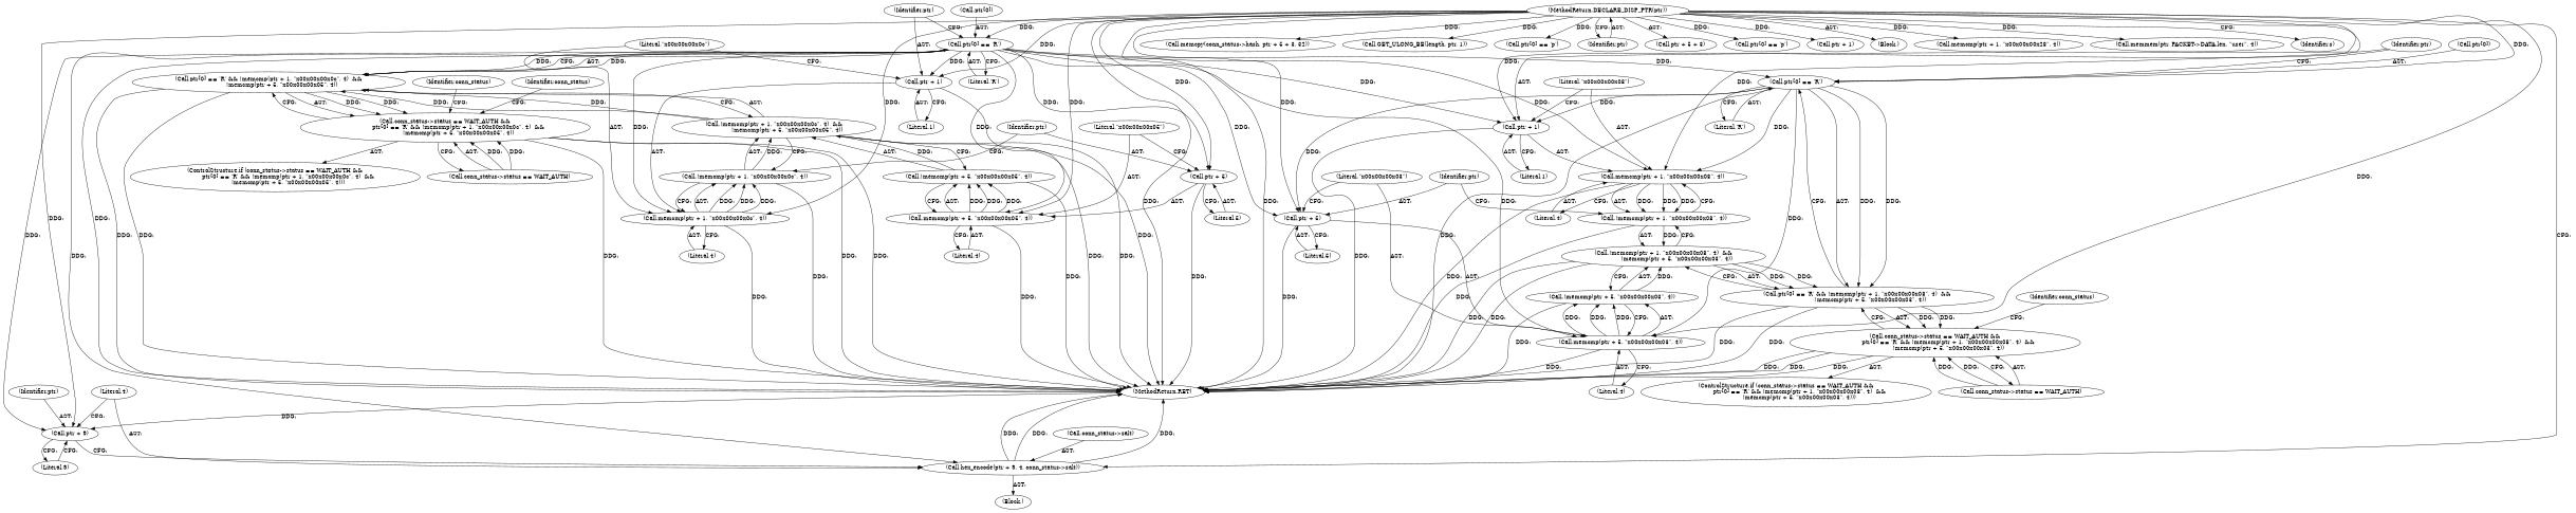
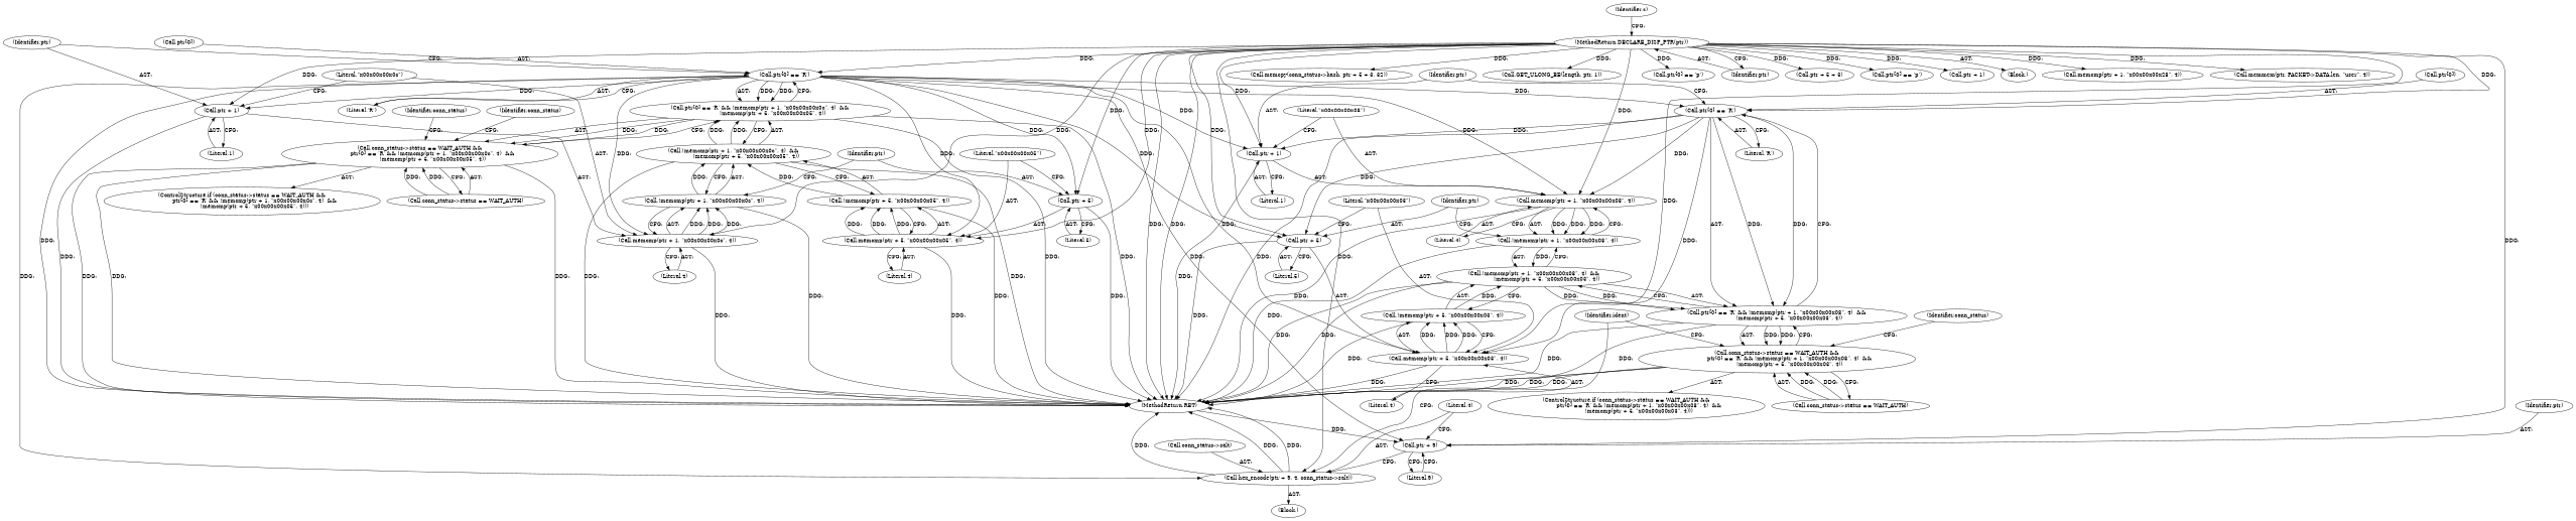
  digraph {
    n1 [label="(Call,ptr[0] == 'R')"]
    n2 [label="(Call,ptr[0] == 'R' && !memcmp(ptr + 1, \"\x00\x00\x00\x0c\", 4)  &&\n               !memcmp(ptr + 5, \"\x00\x00\x00\x05\", 4))"]
    n3 [label="(Call,memcmp(ptr + 1, \"\x00\x00\x00\x0c\", 4))"]
    n4 [label="(Call,ptr + 1)"]
    n5 [label="(Call,memcmp(ptr + 5, \"\x00\x00\x00\x05\", 4))"]
    n6 [label="(Call,ptr + 5)"]
    n7 [label="(Call,hex_encode(ptr + 9, 4, conn_status->salt))"]
    n8 [label="(Call,ptr + 9)"]
    n9 [label="(Call,ptr[0] == 'R')"]
    n10 [label="(Call,memcmp(ptr + 1, \"\x00\x00\x00\x08\", 4))"]
    n11 [label="(Call,ptr + 1)"]
    n12 [label="(Call,memcmp(ptr + 5, \"\x00\x00\x00\x03\", 4))"]
    n13 [label="(Call,ptr + 5)"]
    n14 [label="(Literal,'R')"]
    n15 [label="(MethodReturn,RET)"]
    n16 [label="(Call,conn_status->status == WAIT_AUTH &&\n               ptr[0] == 'R' && !memcmp(ptr + 1, \"\x00\x00\x00\x0c\", 4)  &&\n               !memcmp(ptr + 5, \"\x00\x00\x00\x05\", 4))"]
    n17 [label="(Call,!memcmp(ptr + 1, \"\x00\x00\x00\x0c\", 4)  &&\n               !memcmp(ptr + 5, \"\x00\x00\x00\x05\", 4))"]
    n18 [label="(Call,!memcmp(ptr + 1, \"\x00\x00\x00\x0c\", 4))"]
    n19 [label="(Literal,4)"]
    n20 [label="(Literal,1)"]
    n21 [label="(Call,!memcmp(ptr + 5, \"\x00\x00\x00\x05\", 4))"]
    n22 [label="(Literal,4)"]
    n23 [label="(Literal,5)"]
    n24 [label="(Block,)"]
    n25 [label="(Literal,9)"]
    n26 [label="(Call,ptr[0] == 'R' && !memcmp(ptr + 1, \"\x00\x00\x00\x08\", 4)  &&\n               !memcmp(ptr + 5, \"\x00\x00\x00\x03\", 4))"]
    n27 [label="(Literal,'R')"]
    n28 [label="(Call,!memcmp(ptr + 1, \"\x00\x00\x00\x08\", 4))"]
    n29 [label="(Literal,4)"]
    n30 [label="(Literal,1)"]
    n31 [label="(Call,!memcmp(ptr + 5, \"\x00\x00\x00\x03\", 4))"]
    n32 [label="(Literal,4)"]
    n33 [label="(Literal,5)"]
    n34 [label="(MethodReturn,DECLARE_DISP_PTR(ptr))"]
    n35 [label="(Call,memcpy(conn_status->hash, ptr + 5 + 3, 32))"]
    n36 [label="(Call,GET_ULONG_BE(length, ptr, 1))"]
    n37 [label="(Call,ptr[0] == 'p')"]
    n38 [label="(Identifier,ptr)"]
    n39 [label="(Call,ptr + 5 + 3)"]
    n40 [label="(Call,ptr[0] == 'p')"]
    n41 [label="(Call,ptr + 1)"]
    n42 [label="(Block,)"]
    n43 [label="(Call,memcmp(ptr + 1, \"\x00\x00\x00\x28\", 4))"]
    n44 [label="(Call,memmem(ptr, PACKET->DATA.len, \"user\", 4))"]
    n45 [label="(ControlStructure,if (conn_status->status == WAIT_AUTH &&\n               ptr[0] == 'R' && !memcmp(ptr + 1, \"\x00\x00\x00\x0c\", 4)  &&\n               !memcmp(ptr + 5, \"\x00\x00\x00\x05\", 4)))"]
    n46 [label="(Call,conn_status->status == WAIT_AUTH)"]
    n47 [label="(Call,conn_status->salt)"]
    n48 [label="(Call,conn_status->status == WAIT_AUTH &&\n               ptr[0] == 'R' && !memcmp(ptr + 1, \"\x00\x00\x00\x08\", 4)  &&\n               !memcmp(ptr + 5, \"\x00\x00\x00\x03\", 4))"]
    n49 [label="(Call,!memcmp(ptr + 1, \"\x00\x00\x00\x08\", 4)  &&\n               !memcmp(ptr + 5, \"\x00\x00\x00\x03\", 4))"]
    n50 [label="(Call,conn_status->status == WAIT_AUTH)"]
    n51 [label="(ControlStructure,if (conn_status->status == WAIT_AUTH &&\n               ptr[0] == 'R' && !memcmp(ptr + 1, \"\x00\x00\x00\x08\", 4)  &&\n               !memcmp(ptr + 5, \"\x00\x00\x00\x03\", 4)))"]
    n52 [label="(Identifier,ptr)"]
    n53 [label="(Literal,\"\x00\x00\x00\x0c\")"]
    n54 [label="(Identifier,ptr)"]
    n55 [label="(Identifier,s)"]
    n56 [label="(Call,ptr[0])"]
    n57 [label="(Identifier,conn_status)"]
+   n58 [label="(Identifier,ident)"]
    n59 [label="(Literal,\"\x00\x00\x00\x05\")"]
    n60 [label="(Identifier,conn_status)"]
    n61 [label="(Identifier,conn_status)"]
    n62 [label="(Identifier,ptr)"]
    n63 [label="(Literal,\"\x00\x00\x00\x08\")"]
    n64 [label="(Identifier,ptr)"]
    n65 [label="(Literal,4)"]
    n66 [label="(Literal,\"\x00\x00\x00\x03\")"]
    n67 [label="(Identifier,ptr)"]
    n68 [label="(Call,ptr[0])"]
    n1 -> n2 [label="AST: "]
    n1 -> n2 [label="DDG: "]
    n1 -> n2 [label="DDG: "]
    n1 -> n3 [label="DDG: "]
    n1 -> n4 [label="DDG: "]
    n1 -> n5 [label="DDG: "]
    n1 -> n6 [label="DDG: "]
    n1 -> n7 [label="DDG: "]
    n1 -> n8 [label="DDG: "]
    n1 -> n9 [label="DDG: "]
    n1 -> n10 [label="DDG: "]
    n1 -> n11 [label="DDG: "]
    n1 -> n12 [label="DDG: "]
    n1 -> n13 [label="DDG: "]
    n1 -> n14 [label="CFG: "]
    n1 -> n15 [label="DDG: "]
    n2 -> n1 [label="CFG: "]
    n2 -> n15 [label="DDG: "]
    n2 -> n15 [label="DDG: "]
    n2 -> n16 [label="AST: "]
    n2 -> n16 [label="DDG: "]
    n2 -> n16 [label="DDG: "]
    n2 -> n17 [label="CFG: "]
    n3 -> n15 [label="DDG: "]
    n3 -> n18 [label="AST: "]
    n3 -> n18 [label="DDG: "]
    n3 -> n18 [label="DDG: "]
    n3 -> n18 [label="DDG: "]
    n3 -> n19 [label="CFG: "]
    n4 -> n3 [label="AST: "]
    n4 -> n15 [label="DDG: "]
    n4 -> n20 [label="CFG: "]
    n5 -> n15 [label="DDG: "]
    n5 -> n21 [label="AST: "]
    n5 -> n21 [label="DDG: "]
    n5 -> n21 [label="DDG: "]
    n5 -> n21 [label="DDG: "]
    n5 -> n22 [label="CFG: "]
    n6 -> n5 [label="AST: "]
    n6 -> n15 [label="DDG: "]
    n6 -> n23 [label="CFG: "]
    n7 -> n15 [label="DDG: "]
    n7 -> n15 [label="DDG: "]
    n7 -> n15 [label="DDG: "]
    n7 -> n24 [label="AST: "]
    n8 -> n7 [label="CFG: "]
    n8 -> n25 [label="CFG: "]
    n9 -> n10 [label="DDG: "]
    n9 -> n11 [label="DDG: "]
    n9 -> n12 [label="DDG: "]
    n9 -> n13 [label="DDG: "]
    n9 -> n15 [label="DDG: "]
    n9 -> n26 [label="AST: "]
    n9 -> n26 [label="DDG: "]
    n9 -> n26 [label="DDG: "]
    n9 -> n27 [label="CFG: "]
    n10 -> n15 [label="DDG: "]
    n10 -> n28 [label="AST: "]
    n10 -> n28 [label="DDG: "]
    n10 -> n28 [label="DDG: "]
    n10 -> n28 [label="DDG: "]
    n10 -> n29 [label="CFG: "]
    n11 -> n10 [label="AST: "]
    n11 -> n15 [label="DDG: "]
    n11 -> n30 [label="CFG: "]
    n12 -> n15 [label="DDG: "]
    n12 -> n31 [label="AST: "]
    n12 -> n31 [label="DDG: "]
    n12 -> n31 [label="DDG: "]
    n12 -> n31 [label="DDG: "]
    n12 -> n32 [label="CFG: "]
    n13 -> n12 [label="AST: "]
    n13 -> n15 [label="DDG: "]
    n13 -> n33 [label="CFG: "]
    n14 -> n1 [label="AST: "]
    n15 -> n8 [label="DDG: "]
    n16 -> n2 [label="CFG: "]
    n16 -> n15 [label="DDG: "]
    n16 -> n15 [label="DDG: "]
    n16 -> n15 [label="DDG: "]
    n16 -> n45 [label="AST: "]
    n16 -> n46 [label="CFG: "]
    n17 -> n2 [label="AST: "]
    n17 -> n2 [label="DDG: "]
    n17 -> n2 [label="DDG: "]
    n17 -> n15 [label="DDG: "]
    n17 -> n15 [label="DDG: "]
    n17 -> n18 [label="CFG: "]
    n17 -> n21 [label="CFG: "]
    n18 -> n3 [label="CFG: "]
    n18 -> n15 [label="DDG: "]
    n18 -> n17 [label="AST: "]
    n18 -> n17 [label="DDG: "]
    n19 -> n3 [label="AST: "]
    n20 -> n4 [label="AST: "]
    n21 -> n5 [label="CFG: "]
    n21 -> n15 [label="DDG: "]
    n21 -> n17 [label="AST: "]
    n21 -> n17 [label="DDG: "]
    n22 -> n5 [label="AST: "]
    n23 -> n6 [label="AST: "]
    n25 -> n8 [label="CFG: "]
    n26 -> n9 [label="CFG: "]
    n26 -> n15 [label="DDG: "]
    n26 -> n15 [label="DDG: "]
    n26 -> n48 [label="AST: "]
    n26 -> n48 [label="DDG: "]
    n26 -> n48 [label="DDG: "]
    n26 -> n49 [label="CFG: "]
    n27 -> n9 [label="AST: "]
    n28 -> n10 [label="CFG: "]
    n28 -> n15 [label="DDG: "]
    n28 -> n49 [label="AST: "]
    n28 -> n49 [label="DDG: "]
    n29 -> n10 [label="AST: "]
    n30 -> n11 [label="AST: "]
    n31 -> n12 [label="CFG: "]
    n31 -> n15 [label="DDG: "]
    n31 -> n49 [label="AST: "]
    n31 -> n49 [label="DDG: "]
    n32 -> n12 [label="AST: "]
    n33 -> n13 [label="AST: "]
    n34 -> n1 [label="DDG: "]
    n34 -> n3 [label="DDG: "]
    n34 -> n4 [label="DDG: "]
    n34 -> n5 [label="DDG: "]
    n34 -> n6 [label="DDG: "]
-   n34 -> n7 [label="CFG: "]
+   n34 -> n7 [label="DDG: "]
    n34 -> n8 [label="DDG: "]
    n34 -> n9 [label="DDG: "]
    n34 -> n10 [label="DDG: "]
    n34 -> n11 [label="DDG: "]
    n34 -> n12 [label="DDG: "]
    n34 -> n13 [label="DDG: "]
    n34 -> n15 [label="DDG: "]
    n34 -> n15 [label="DDG: "]
    n34 -> n35 [label="DDG: "]
    n34 -> n36 [label="DDG: "]
    n34 -> n37 [label="DDG: "]
    n34 -> n38 [label="CFG: "]
-   n34 -> n39 [label="AST: "]
+   n34 -> n39 [label="DDG: "]
    n34 -> n40 [label="DDG: "]
    n34 -> n41 [label="DDG: "]
    n34 -> n42 [label="AST: "]
    n34 -> n43 [label="DDG: "]
    n34 -> n44 [label="DDG: "]
    n38 -> n34 [label="AST: "]
    n46 -> n16 [label="AST: "]
    n46 -> n16 [label="DDG: "]
    n46 -> n16 [label="DDG: "]
    n47 -> n7 [label="AST: "]
    n48 -> n15 [label="DDG: "]
    n48 -> n15 [label="DDG: "]
    n48 -> n15 [label="DDG: "]
    n48 -> n26 [label="CFG: "]
    n48 -> n50 [label="CFG: "]
    n48 -> n51 [label="AST: "]
    n49 -> n15 [label="DDG: "]
    n49 -> n15 [label="DDG: "]
    n49 -> n26 [label="AST: "]
    n49 -> n26 [label="DDG: "]
    n49 -> n26 [label="DDG: "]
    n49 -> n28 [label="CFG: "]
    n49 -> n31 [label="CFG: "]
    n50 -> n48 [label="AST: "]
    n50 -> n48 [label="DDG: "]
    n50 -> n48 [label="DDG: "]
    n52 -> n8 [label="AST: "]
    n53 -> n3 [label="AST: "]
    n53 -> n4 [label="CFG: "]
    n54 -> n9 [label="CFG: "]
    n54 -> n11 [label="AST: "]
-   n34 -> n55 [label="CFG: "]
+   n55 -> n34 [label="CFG: "]
    n56 -> n9 [label="AST: "]
    n57 -> n48 [label="CFG: "]
+   n58 -> n7 [label="CFG: "]
+   n58 -> n48 [label="CFG: "]
    n59 -> n5 [label="AST: "]
    n59 -> n6 [label="CFG: "]
    n60 -> n16 [label="CFG: "]
    n61 -> n16 [label="CFG: "]
    n62 -> n6 [label="AST: "]
    n62 -> n18 [label="CFG: "]
    n63 -> n10 [label="AST: "]
    n63 -> n11 [label="CFG: "]
    n64 -> n1 [label="CFG: "]
    n64 -> n4 [label="AST: "]
    n65 -> n7 [label="AST: "]
    n65 -> n8 [label="CFG: "]
    n66 -> n12 [label="AST: "]
    n66 -> n13 [label="CFG: "]
    n67 -> n13 [label="AST: "]
    n67 -> n28 [label="CFG: "]
    n68 -> n1 [label="AST: "]
  }
